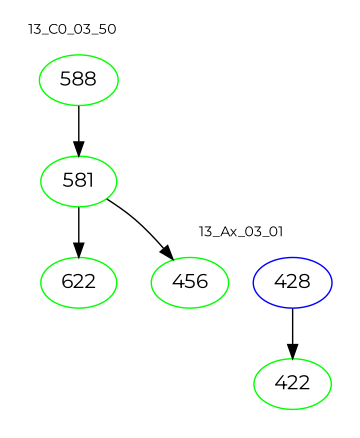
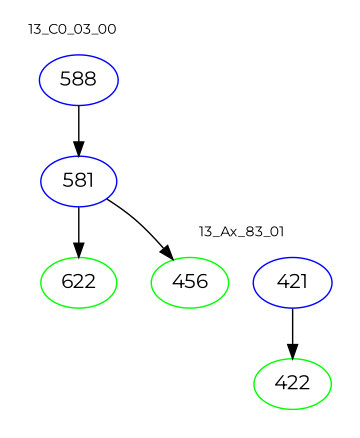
  digraph {
    fontname=Montserrat
    node [color=green fontname=Montserrat]
    edge [color=black fontname=Montserrat]
-   n1 [color=blue label=428]
+   n1 [color=blue label=421]
    n2 [label=422]
    n3 [label=456]
-   n4 [label=588]
-   n5 [label=581]
+   n4 [color=blue label=588]
+   n5 [color=blue label=581]
    n6 [label=622]
    subgraph cluster_1 {
      color=white
      fontsize=10
-     label="13_Ax_03_01"
+     label="13_Ax_83_01"
      n1
      n2
      n3
    }
    subgraph cluster_2 {
      color=white
      fontsize=10
-     label="13_C0_03_50"
+     label="13_C0_03_00"
      n4
      n5
      n6
    }
    n1 -> n2
    n4 -> n5
    n5 -> n3
    n5 -> n6
  }
